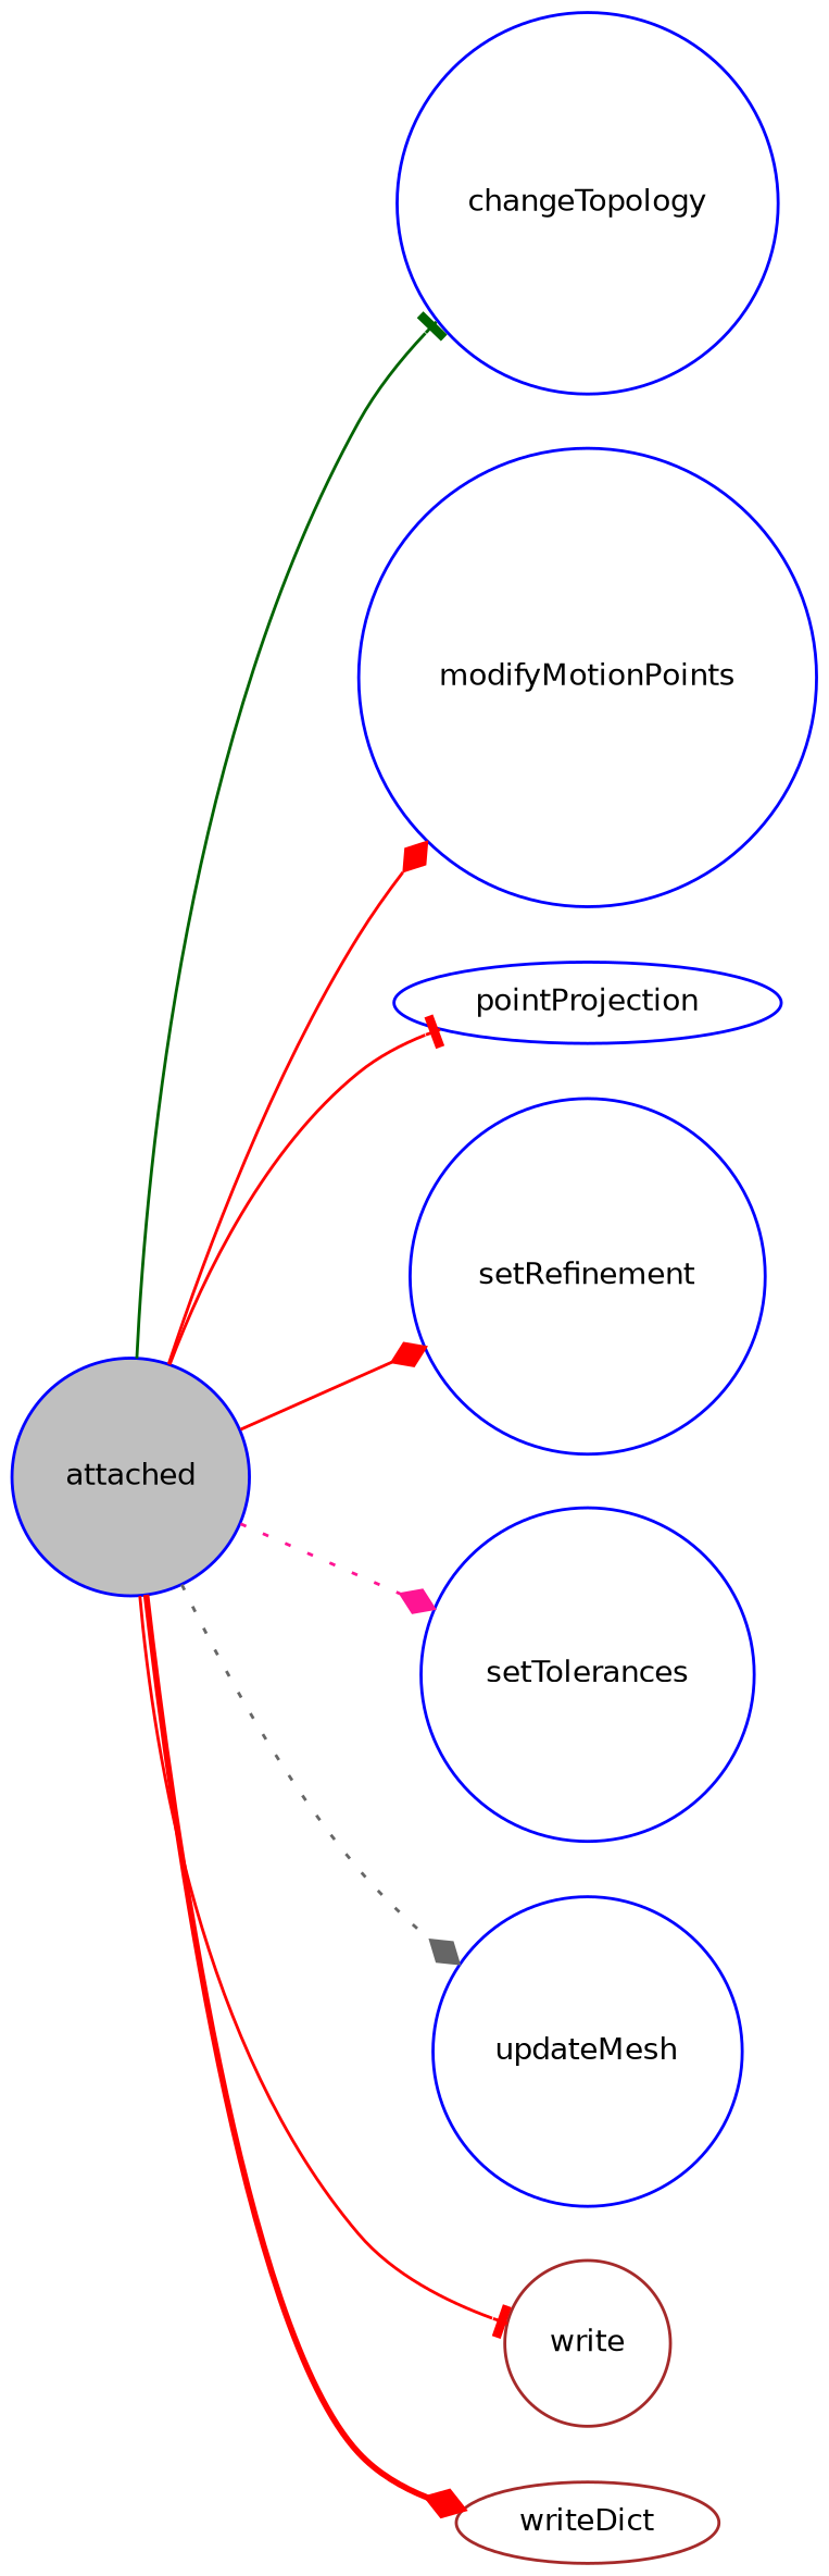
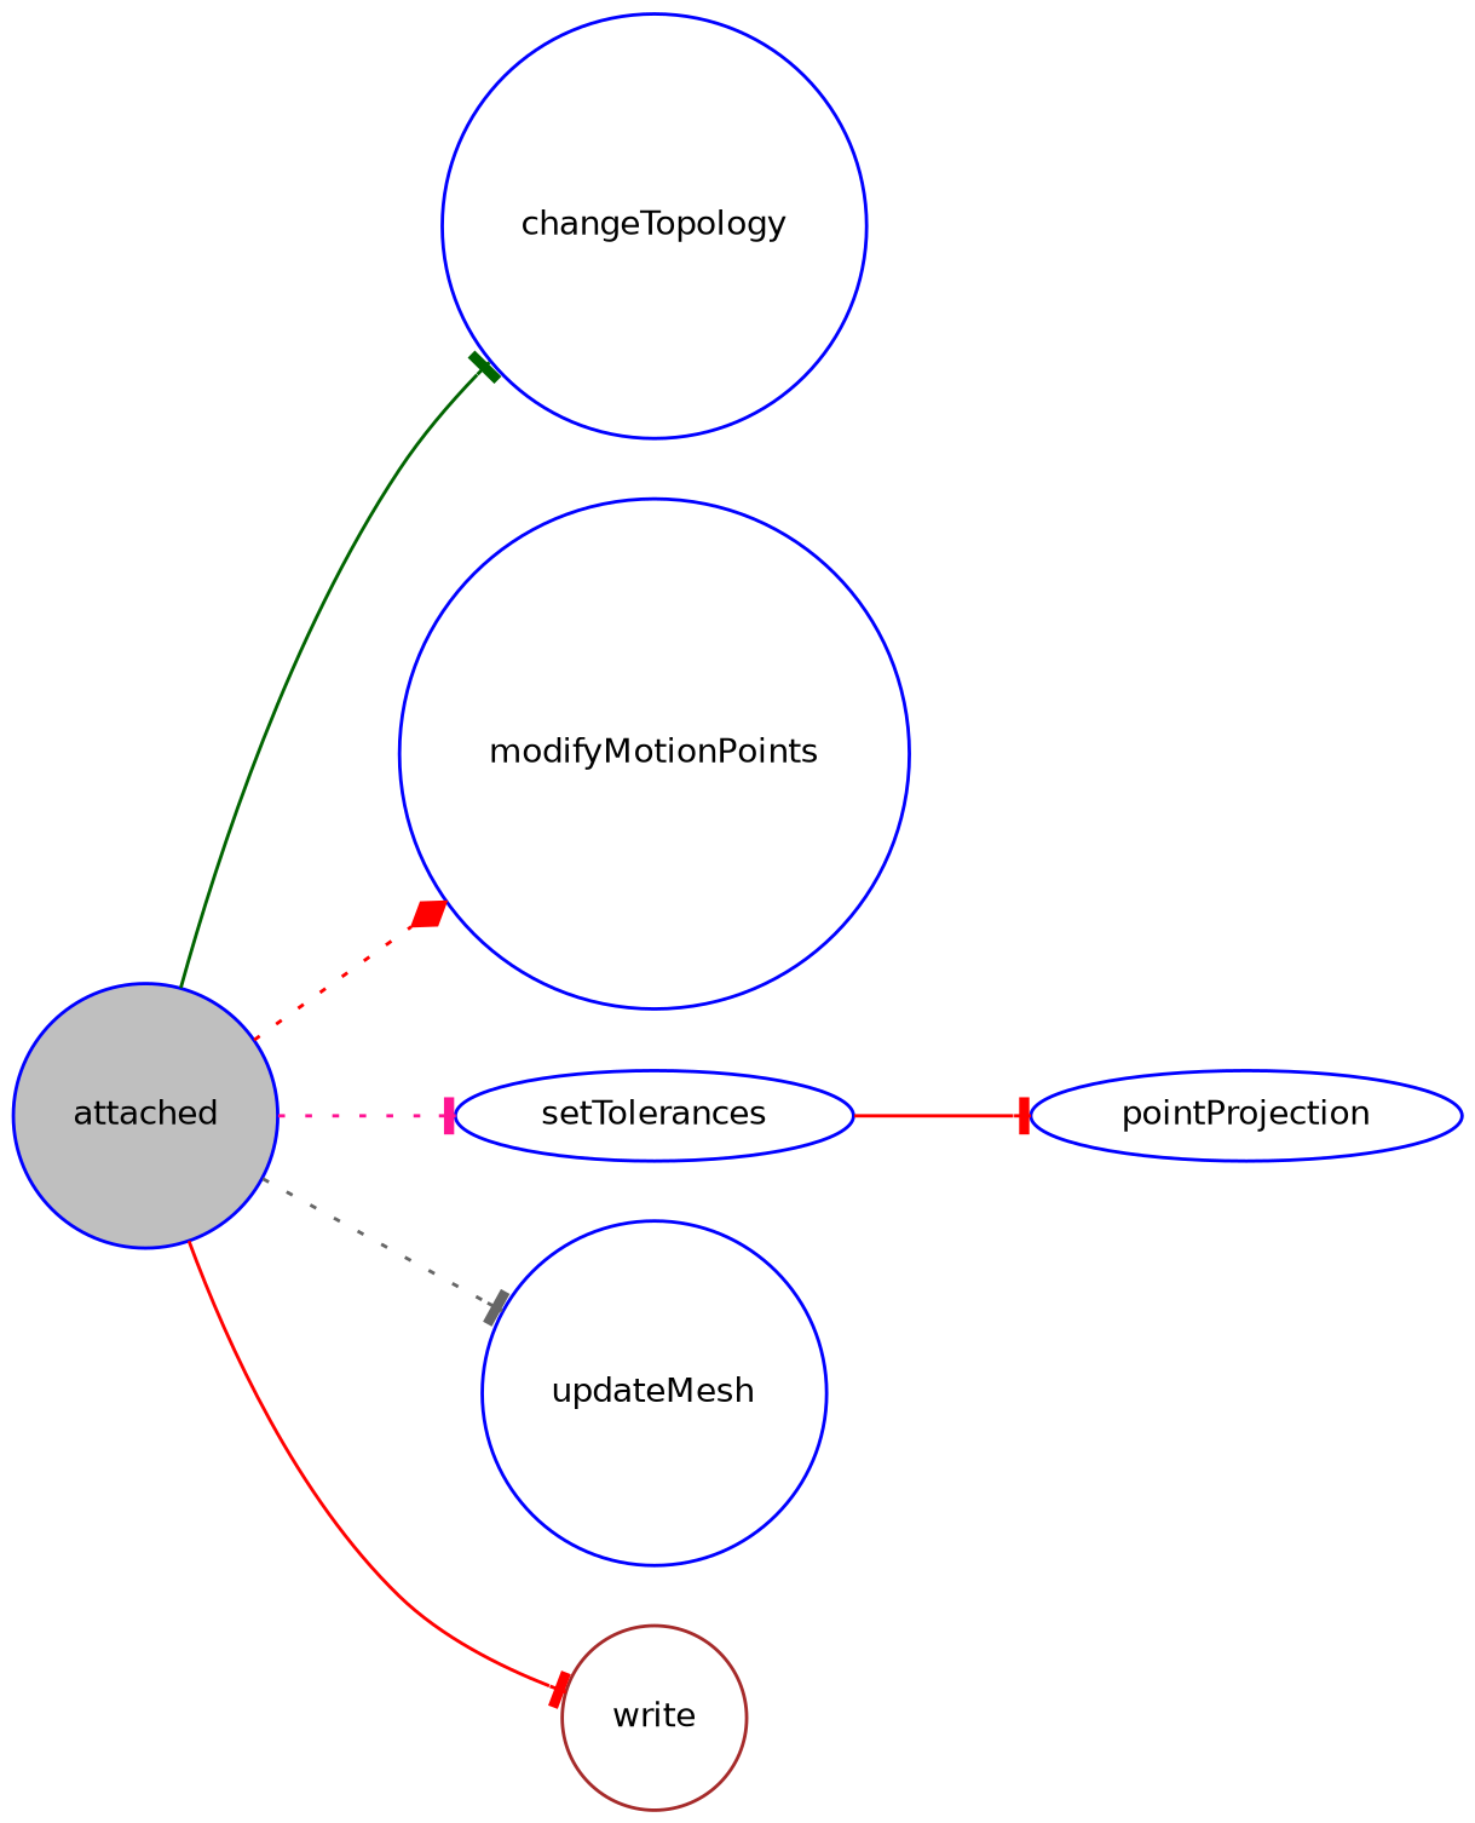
  digraph {
    rankdir=LR
    node [color=blue fontname=Helvetica fontsize=10 shape=circle]
    edge [arrowhead=tee color=red fontname=Helvetica fontsize=10 labelfontname=Helvetica labelfontsize=10 style=solid]
    n1 [fillcolor=grey75 fontcolor=black height=0.2 label=attached style=filled width=0.4]
    n2 [height=0.2 label=changeTopology width=0.4]
    n3 [height=0.2 label=modifyMotionPoints width=0.4]
    n4 [height=0.2 label=pointProjection shape=ellipse width=0.4]
-   n5 [height=0.2 label=setRefinement width=0.4]
-   n6 [height=0.2 label=setTolerances width=0.4]
+   n6 [height=0.2 label=setTolerances shape=ellipse width=0.4]
    n7 [height=0.2 label=updateMesh width=0.4]
    n8 [color=brown height=0.2 label=write width=0.4]
-   n9 [color=brown height=0.2 label=writeDict shape=ellipse width=0.4]
    n1 -> n2 [color=darkgreen]
-   n1 -> n3 [arrowhead=diamond]
-   n1 -> n4
-   n1 -> n5 [arrowhead=diamond]
-   n1 -> n6 [arrowhead=diamond color=deeppink style=dotted]
-   n1 -> n7 [arrowhead=diamond color=gray40 style=dotted]
+   n1 -> n3 [arrowhead=diamond style=dotted]
+   n6 -> n4
+   n1 -> n6 [color=deeppink style=dotted]
+   n1 -> n7 [color=gray40 style=dotted]
    n1 -> n8
-   n1 -> n9 [arrowhead=diamond style=bold]
  }
